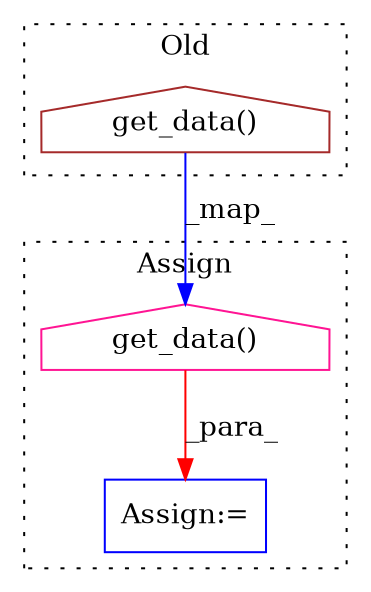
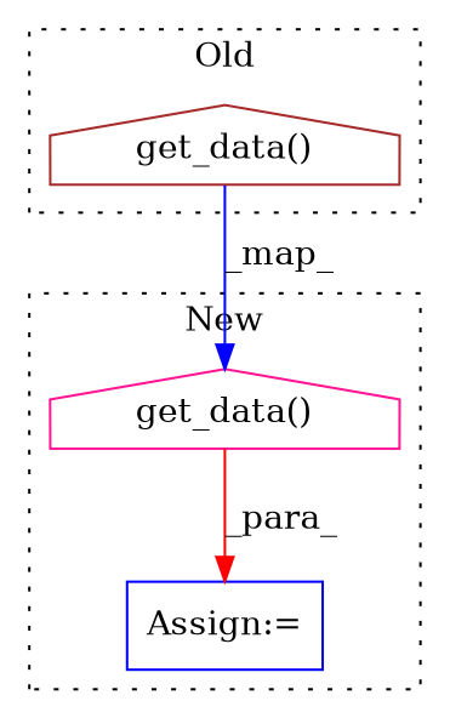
  digraph {
    node [a=75 l="17,1" shape=house]
    n1 [label="get_data()" s="2500,2522" color=deeppink]
    n2 [a=68 l=3 label="Assign:=" s=2481 shape=box color=blue]
    n3 [label="get_data()" s="2284,2306" color=brown]
    subgraph cluster_1 {
-     label=Assign
+     label=New
      style=dotted
      n1
      n2
    }
    subgraph cluster_2 {
      label=Old
      style=dotted
      n3
    }
    n1 -> n2 [label=_para_ color=red]
    n3 -> n1 [label=_map_ color=blue]
  }
